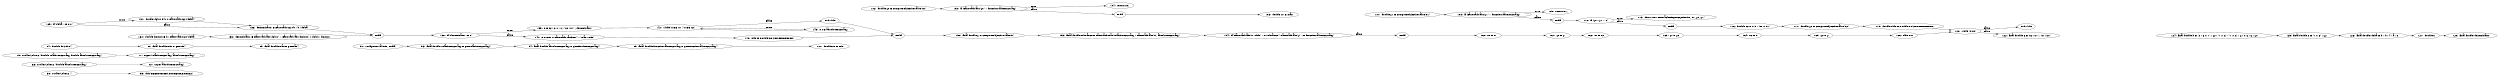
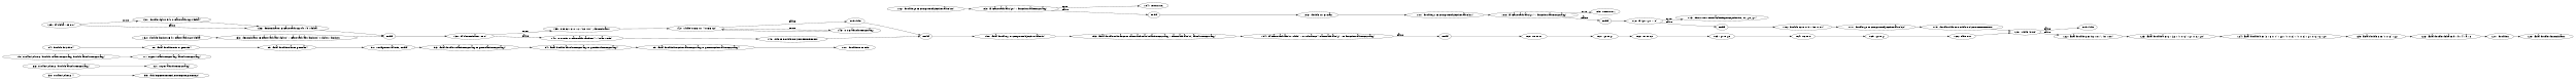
  digraph {
    rankdir=LR
    n1 [label="58:  MullerSolver2 ()"]
    n2 [label="59:  this(DEFAULT_ABSOLUTE_ACCURACY)"]
    n3 [label="66:  MullerSolver2 (double absoluteAccuracy)"]
    n4 [label="67:  super(absoluteAccuracy)"]
    n5 [label="75:  MullerSolver2 (double relativeAccuracy, double absoluteAccuracy)"]
    n6 [label="77:  super(relativeAccuracy, absoluteAccuracy)"]
    n7 [label="84:  double doSolve()"]
    n8 [label="88:  final double min = getMin()"]
    n9 [label="89:  final double max = getMax()"]
    n10 [label="91:  verifyInterval(min, endif)"]
    n11 [label="93:  final double relativeAccuracy = getRelativeAccuracy()"]
    n12 [label="94:  final double absoluteAccuracy = getAbsoluteAccuracy()"]
    n13 [label="95:  final double functionValueAccuracy = getFunctionValueAccuracy()"]
    n14 [label="101:  double x0 = min"]
    n15 [label="102:  double y0 = computeObjectiveValue(x0)"]
    n16 [label="103:  if (FastMath.abs(y0) < functionValueAccuracy)"]
    n17 [label="104:  return x0;"]
    n18 [label=endif]
    n19 [label="106:  double x1 = max"]
    n20 [label="107:  double y1 = computeObjectiveValue(x1)"]
    n21 [label="108:  if (FastMath.abs(y1) < functionValueAccuracy)"]
    n22 [label="109:  return x1;"]
    n23 [label=endif]
    n24 [label="112:  if (y0 * y1 > 0)"]
    n25 [label="113:  throw new NoBracketingException(x0, x1, y0, y1)"]
    n26 [label=endif]
    n27 [label="116:  double x2 = 0.5 * (x0 + x1)"]
    n28 [label="117:  double y2 = computeObjectiveValue(x2)"]
    n29 [label="119:  double oldx = Double.POSITIVE_INFINITY"]
    n30 [label="120:  while (true)"]
    n31 [label=endwhile]
    n32 [label="122:  final double q = (x2 - x1) / (x1 - x0)"]
+   n33 [label="123:  final double a = q * (y2 - (1 + q) * y1 + q * y0)"]
    n34 [label="124:  final double b = (2 * q + 1) * y2 - (1 + q) * (1 + q) * y1 + q * q * y0"]
    n35 [label="125:  final double c = (1 + q) * y2"]
    n36 [label="126:  final double delta = b * b - 4 * a * c"]
    n37 [label="127:  double x"]
    n38 [label="128:  final double denominator"]
    n39 [label="129:  if (delta >= 0.0)"]
    n40 [label="131:  double dplus = b + FastMath.sqrt(delta)"]
    n41 [label="136:  denominator = FastMath.sqrt(b * b - delta)"]
    n42 [label=endif]
    n43 [label="132:  double dminus = b - FastMath.sqrt(delta)"]
    n44 [label="133:  denominator = FastMath.abs(dplus) > FastMath.abs(dminus) ? dplus : dminus"]
    n45 [label="138:  if (denominator != 0)"]
    n46 [label="139:  x = x2 - 2.0 * c * (x2 - x1) / denominator"]
    n47 [label="147:  x = min + FastMath.random() * (max - min)"]
    n48 [label="142:  while (x == x1 || x == x2)"]
    n49 [label="148:  oldx = Double.POSITIVE_INFINITY"]
    n50 [label=endwhile]
    n51 [label="143:  x += absoluteAccuracy"]
    n52 [label=endif]
    n53 [label="150:  final double y = computeObjectiveValue(x)"]
    n54 [label="153:  final double tolerance = FastMath.max(relativeAccuracy * FastMath.abs(x), absoluteAccuracy)"]
    n55 [label="154:  if (FastMath.abs(x - oldx) <= tolerance || FastMath.abs(y) <= functionValueAccuracy)"]
    n56 [label=endif]
    n57 [label="160:  x0 = x1"]
    n58 [label="161:  y0 = y1"]
    n59 [label="162:  x1 = x2"]
    n60 [label="163:  y1 = y2"]
    n61 [label="164:  x2 = x"]
    n62 [label="165:  y2 = y"]
    n63 [label="166:  oldx = x"]
    n1 -> n2
    n3 -> n4
    n5 -> n6
    n7 -> n8
    n8 -> n9
+   n9 -> n10
    n10 -> n11
    n11 -> n12
    n12 -> n13
    n13 -> n14
    n15 -> n16
    n16 -> n17 [label=True]
    n16 -> n18 [label=False]
    n18 -> n19
+   n19 -> n20
    n20 -> n21
    n21 -> n22 [label=True]
    n21 -> n23 [label=False]
    n23 -> n24
    n24 -> n25 [label=True]
    n24 -> n26 [label=False]
    n26 -> n27
    n27 -> n28
    n28 -> n29
    n29 -> n30
    n30 -> n31 [label=False]
    n30 -> n32 [label=False]
+   n32 -> n33
+   n33 -> n34
    n34 -> n35
    n35 -> n36
    n36 -> n37
    n37 -> n38
    n39 -> n40 [label=True]
    n39 -> n41 [label=False]
    n40 -> n41
    n41 -> n42
    n42 -> n45
    n43 -> n44
    n44 -> n42
    n45 -> n46 [label=True]
    n45 -> n47 [label=False]
    n46 -> n48
    n47 -> n49
    n48 -> n50 [label=False]
    n48 -> n51 [label=True]
    n49 -> n52
    n50 -> n52
    n51 -> n48
    n52 -> n53
    n53 -> n54
    n54 -> n55
    n55 -> n56 [label=False]
    n56 -> n57
    n57 -> n58
    n58 -> n59
    n59 -> n60
    n60 -> n61
    n61 -> n62
    n62 -> n63
    n63 -> n30
  }
